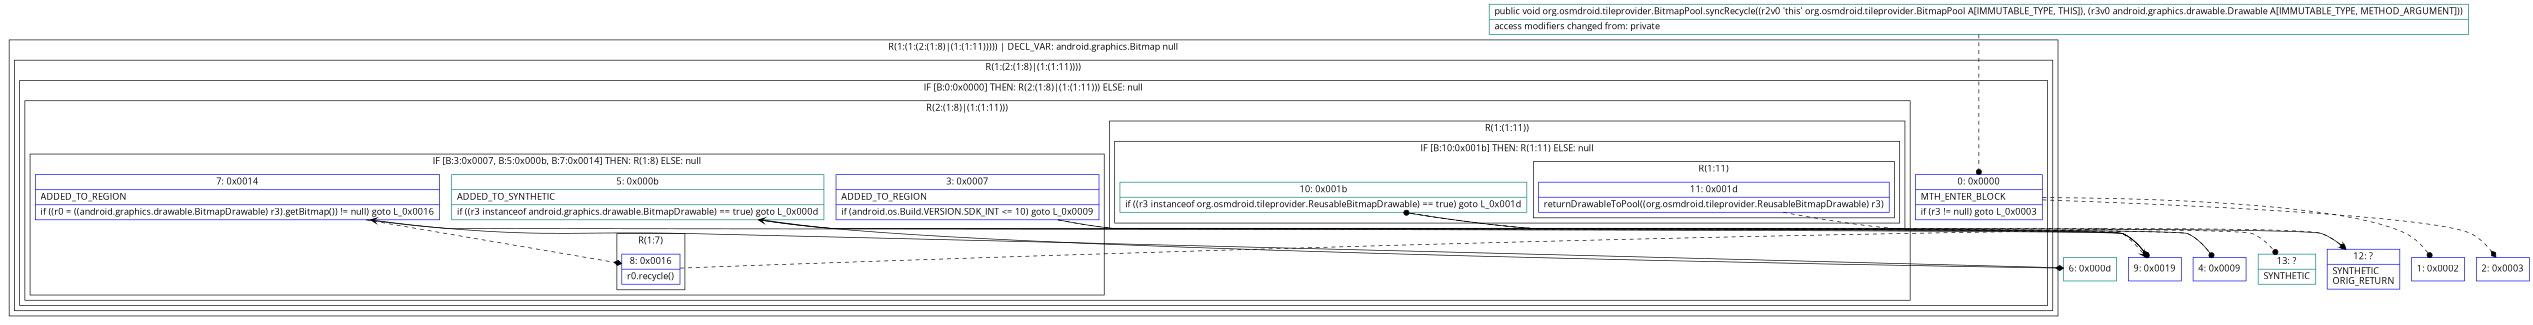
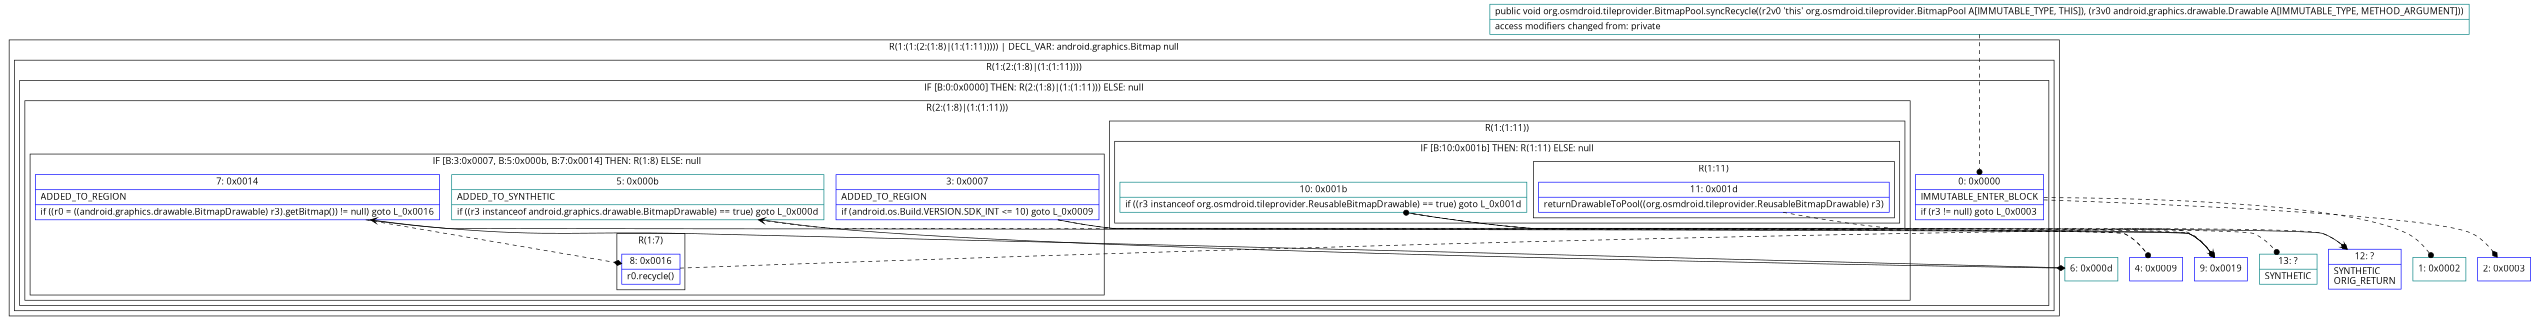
  digraph {
    fontname="Open Sans"
    node [color=blue fontname="Open Sans" shape=record]
    edge [arrowhead=diamond fontname="Open Sans" style=dashed]
    n1 [label="{8\:\ 0x0016|r0.recycle()\l}"]
    n2 [label="{3\:\ 0x0007|ADDED_TO_REGION\l|if (android.os.Build.VERSION.SDK_INT \<= 10) goto L_0x0009\l}"]
    n3 [color=teal label="{5\:\ 0x000b|ADDED_TO_SYNTHETIC\l|if ((r3 instanceof android.graphics.drawable.BitmapDrawable) == true) goto L_0x000d\l}"]
    n4 [label="{7\:\ 0x0014|ADDED_TO_REGION\l|if ((r0 = ((android.graphics.drawable.BitmapDrawable) r3).getBitmap()) != null) goto L_0x0016\l}"]
    n5 [label="{11\:\ 0x001d|returnDrawableToPool((org.osmdroid.tileprovider.ReusableBitmapDrawable) r3)\l}"]
    n6 [color=teal label="{10\:\ 0x001b|if ((r3 instanceof org.osmdroid.tileprovider.ReusableBitmapDrawable) == true) goto L_0x001d\l}"]
-   n7 [label="{0\:\ 0x0000|MTH_ENTER_BLOCK\l|if (r3 != null) goto L_0x0003\l}"]
+   n7 [label="{0\:\ 0x0000|IMMUTABLE_ENTER_BLOCK\l|if (r3 != null) goto L_0x0003\l}"]
    n8 [label="{9\:\ 0x0019}"]
    n9 [label="{4\:\ 0x0009}"]
    n10 [color=teal label="{6\:\ 0x000d}"]
    n11 [label="{12\:\ ?|SYNTHETIC\lORIG_RETURN\l}"]
    n12 [color=teal label="{13\:\ ?|SYNTHETIC\l}"]
-   n13 [label="{1\:\ 0x0002}"]
+   n13 [color=teal label="{1\:\ 0x0002}"]
    n14 [label="{2\:\ 0x0003}"]
    n15 [color=teal label="{public void org.osmdroid.tileprovider.BitmapPool.syncRecycle((r2v0 'this' org.osmdroid.tileprovider.BitmapPool A[IMMUTABLE_TYPE, THIS]), (r3v0 android.graphics.drawable.Drawable A[IMMUTABLE_TYPE, METHOD_ARGUMENT]))  | access modifiers changed from: private\l}"]
    subgraph cluster_1 {
      label="R(1:(1:(2:(1:8)|(1:(1:11))))) | DECL_VAR: android.graphics.Bitmap null\l"
      subgraph cluster_2 {
        label="R(1:(2:(1:8)|(1:(1:11))))"
        subgraph cluster_3 {
          label="IF [B:0:0x0000] THEN: R(2:(1:8)|(1:(1:11))) ELSE: null"
          n7
          subgraph cluster_4 {
            label="R(2:(1:8)|(1:(1:11)))"
            subgraph cluster_5 {
              label="IF [B:3:0x0007, B:5:0x000b, B:7:0x0014] THEN: R(1:8) ELSE: null"
              n2
              n3
              n4
              subgraph cluster_6 {
                label="R(1:7)"
                n1
              }
            }
            subgraph cluster_7 {
              label="R(1:(1:11))"
              subgraph cluster_8 {
                label="IF [B:10:0x001b] THEN: R(1:11) ELSE: null"
                n6
                subgraph cluster_9 {
                  label="R(1:11)"
                  n5
                }
              }
            }
          }
        }
      }
    }
    n1 -> n8 [arrowhead=vee]
    n2 -> n8 [style=solid]
    n2 -> n9 [arrowhead=dot]
-   n3 -> n8 [arrowhead=dot style=solid]
    n3 -> n10 [style=solid]
    n4 -> n1
    n4 -> n8 [style=solid]
    n5 -> n11 [arrowhead=vee]
    n6 -> n11 [style=solid]
    n6 -> n12 [arrowhead=dot]
    n7 -> n13 [arrowhead=dot]
    n7 -> n14
    n8 -> n6 [arrowhead=dot]
-   n9 -> n3 [arrowhead=vee style=solid]
+   n9 -> n3 [arrowhead=vee]
    n10 -> n4 [arrowhead=vee style=solid]
    n15 -> n7 [arrowhead=dot]
  }
